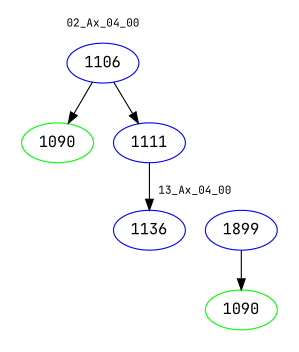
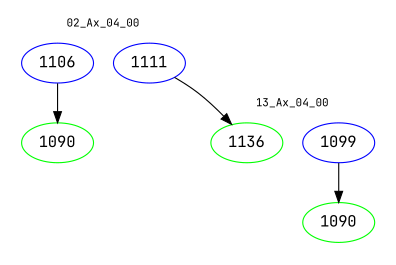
  digraph {
    fontname="JetBrains Mono"
    node [color=blue fontname="JetBrains Mono"]
    edge [color=black fontname="JetBrains Mono"]
-   n1 [label=1899]
+   n1 [label=1099]
    n2 [color=green label=1090]
-   n3 [label=1136]
+   n3 [color=green label=1136]
    n4 [label=1106]
    n5 [color=green label=1090]
    n6 [label=1111]
    subgraph cluster_1 {
      color=white
      fontsize=10
      label="13_Ax_04_00"
      n1
      n2
      n3
    }
    subgraph cluster_2 {
      color=white
      fontsize=10
      label="02_Ax_04_00"
      n4
      n5
      n6
    }
    n1 -> n2
    n4 -> n5
-   n4 -> n6
    n6 -> n3
  }
